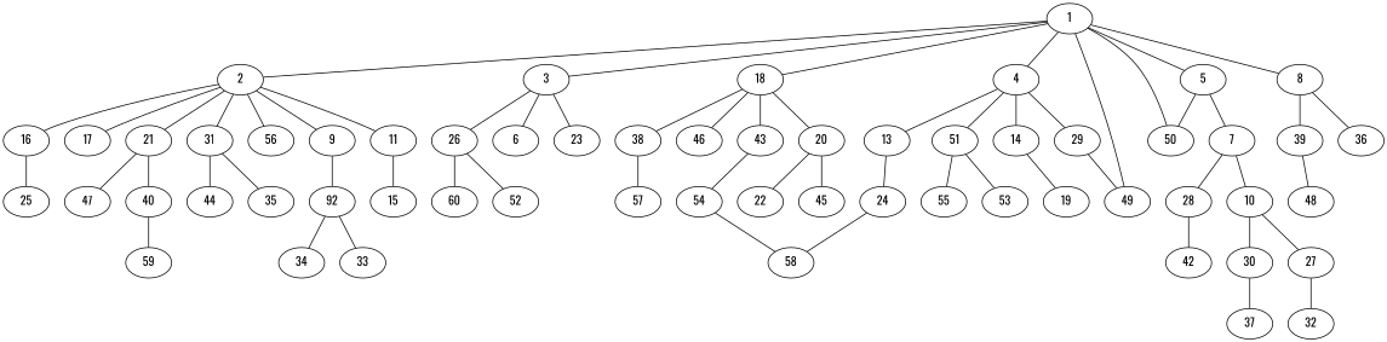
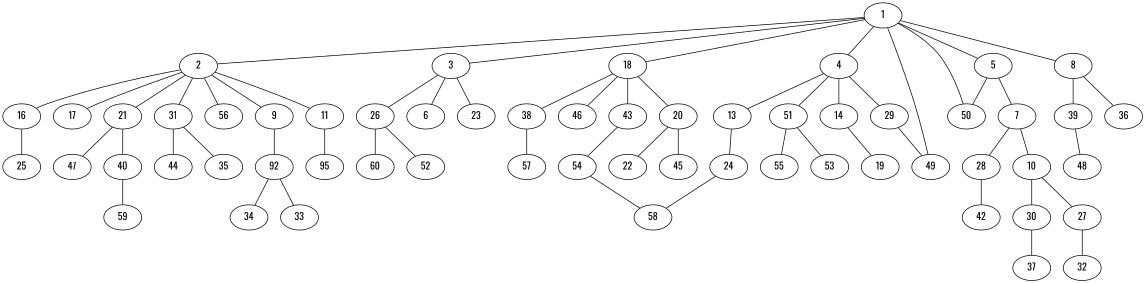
  graph {
    fontname=Oswald
    node [fontname=Oswald]
    edge [fontname=Oswald]
    1
    2
    3
    4
    5
    8
    18
    49
    50
    9
    11
    16
    17
    21
    31
    56
    6
    23
    26
    13
    14
    29
    51
    7
    36
    39
    20
    38
    43
    46
    n31 [label=92]
-   15
+   15 [label=95]
    25
    40
    47
    35
    44
    52
    60
    24
    19
    53
    55
    10
    28
    48
    22
    45
    57
    54
    33
    34
    59
    58
    27
    30
    42
    32
    37
    1 -- 2
    1 -- 3
    1 -- 4
    1 -- 5
    1 -- 8
    1 -- 18
    1 -- 49
    1 -- 50
    2 -- 9
    2 -- 11
    2 -- 16
    2 -- 17
    2 -- 21
    2 -- 31
    2 -- 56
    3 -- 6
    3 -- 23
    3 -- 26
    4 -- 13
    4 -- 14
    4 -- 29
    4 -- 51
    5 -- 50
    5 -- 7
    8 -- 36
    8 -- 39
    18 -- 20
    18 -- 38
    18 -- 43
    18 -- 46
    9 -- n31
    11 -- 15
    16 -- 25
    21 -- 40
    21 -- 47
    31 -- 35
    31 -- 44
    26 -- 52
    26 -- 60
    13 -- 24
    14 -- 19
    29 -- 49
    51 -- 53
    51 -- 55
    7 -- 10
    7 -- 28
    39 -- 48
    20 -- 22
    20 -- 45
    38 -- 57
    43 -- 54
    n31 -- 33
    n31 -- 34
    40 -- 59
    24 -- 58
    10 -- 27
    10 -- 30
    28 -- 42
    54 -- 58
    27 -- 32
    30 -- 37
  }
